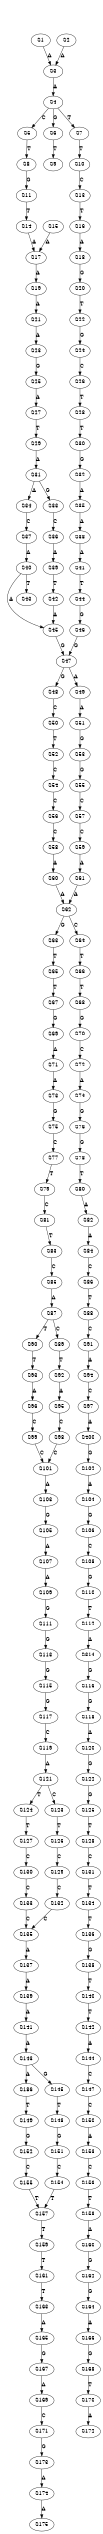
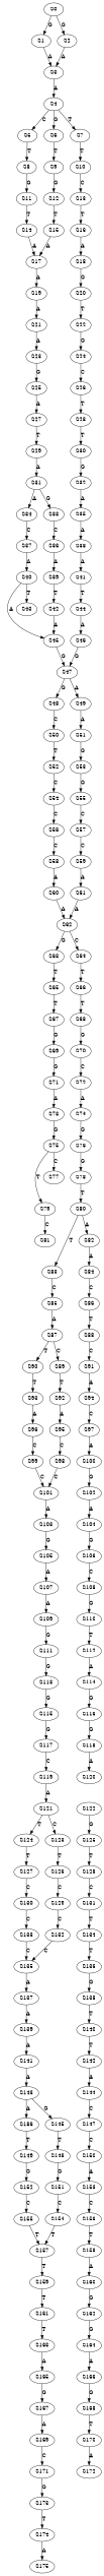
  strict digraph {
+   S0
    S1
    S2
    S3
    S4
    S5
    S6
    S7
    S8
    S9
    S10
    S11
+   S12
    S13
    S14
    S15
    S16
    S17
    S18
    S19
    S20
    S21
    S22
    S23
    S24
    S25
    S26
    S27
    S28
    S29
    S30
    S31
    S32
    S33
    S34
    S35
    S36
    S37
    S38
    S39
    S40
    S41
    S42
    S43
    S45
    S44
    S46
    S47
    S48
    S49
    S50
    S51
    S52
    S53
    S54
    S55
    S56
    S57
    S58
    S59
    S60
    S61
    S62
    S63
    S64
    S65
    S66
    S67
    S68
    S69
    S70
    S71
    S72
    S73
    S74
    S75
    S76
    S77
    S78
    S79
    S80
    S81
    S82
    S83
    S84
    S85
    S86
    S87
    S88
    S89
    S90
    S91
    S92
    S93
    S94
    S95
    S96
    S97
    S98
    S99
-   S100 [label=S400]
+   S100
    S101
    S102
    S103
    S104
    S105
    S106
    S107
    S108
    S109
    S110
    S111
    S112
    S113
-   S114 [label=S314]
+   S114
    S115
    S116
    S117
    S118
    S119
    S120
    S121
    S122
    S123
    S124
    S125
    S126
    S127
    S128
    S129
    S130
    S131
    S132
    S133
    S134
    S135
    S136
    S137
    S138
    S139
    S140
    S141
    S142
    S143
    S144
    S145
    n147 [label=S186]
    S147
    S148
    S149
    S150
    S151
    S152
    S153
    S154
    S155
    S156
    S157
    S158
    S159
    S160
    S161
    S162
    S163
    S164
    S165
    S166
    S167
    S168
    S169
    S170
    S171
    S172
    S173
    S174
    S175
+   S0 -> S1 [label=G]
+   S0 -> S2 [label=G]
    S1 -> S3 [label=A]
    S2 -> S3 [label=A]
    S3 -> S4 [label=A]
    S4 -> S5 [label=C]
    S4 -> S6 [label=G]
    S4 -> S7 [label=T]
    S5 -> S8 [label=T]
    S6 -> S9 [label=T]
    S7 -> S10 [label=T]
    S8 -> S11 [label=G]
+   S9 -> S12 [label=G]
    S10 -> S13 [label=C]
    S11 -> S14 [label=T]
+   S12 -> S15 [label=T]
    S13 -> S16 [label=T]
    S14 -> S17 [label=A]
    S15 -> S17 [label=A]
    S16 -> S18 [label=A]
    S17 -> S19 [label=A]
    S18 -> S20 [label=G]
    S19 -> S21 [label=A]
    S20 -> S22 [label=T]
    S21 -> S23 [label=A]
    S22 -> S24 [label=G]
    S23 -> S25 [label=G]
    S24 -> S26 [label=C]
    S25 -> S27 [label=A]
    S26 -> S28 [label=T]
    S27 -> S29 [label=T]
    S28 -> S30 [label=T]
    S29 -> S31 [label=A]
    S30 -> S32 [label=G]
    S31 -> S33 [label=G]
    S31 -> S34 [label=A]
    S32 -> S35 [label=A]
    S33 -> S36 [label=C]
    S34 -> S37 [label=C]
    S35 -> S38 [label=A]
    S36 -> S39 [label=A]
    S37 -> S40 [label=A]
    S38 -> S41 [label=A]
    S39 -> S42 [label=T]
    S40 -> S43 [label=T]
    S40 -> S45 [label=A]
    S41 -> S44 [label=T]
    S42 -> S45 [label=A]
    S45 -> S47 [label=G]
-   S44 -> S46 [label=G]
+   S44 -> S46 [label=A]
    S46 -> S47 [label=G]
    S47 -> S48 [label=G]
    S47 -> S49 [label=A]
    S48 -> S50 [label=C]
    S49 -> S51 [label=A]
    S50 -> S52 [label=T]
    S51 -> S53 [label=G]
    S52 -> S54 [label=C]
    S53 -> S55 [label=G]
    S54 -> S56 [label=C]
    S55 -> S57 [label=C]
    S56 -> S58 [label=C]
    S57 -> S59 [label=C]
    S58 -> S60 [label=A]
    S59 -> S61 [label=A]
    S60 -> S62 [label=A]
    S61 -> S62 [label=A]
    S62 -> S63 [label=G]
    S62 -> S64 [label=C]
    S63 -> S65 [label=T]
    S64 -> S66 [label=T]
    S65 -> S67 [label=T]
    S66 -> S68 [label=T]
    S67 -> S69 [label=G]
    S68 -> S70 [label=G]
-   S69 -> S71 [label=A]
+   S69 -> S71 [label=G]
    S70 -> S72 [label=C]
    S71 -> S73 [label=A]
    S72 -> S74 [label=A]
    S73 -> S75 [label=G]
    S74 -> S76 [label=G]
    S75 -> S77 [label=C]
    S76 -> S78 [label=G]
-   S77 -> S79 [label=T]
+   S75 -> S79 [label=T]
    S78 -> S80 [label=T]
    S79 -> S81 [label=C]
    S80 -> S82 [label=A]
-   S81 -> S83 [label=T]
+   S80 -> S83 [label=T]
    S82 -> S84 [label=A]
    S83 -> S85 [label=C]
    S84 -> S86 [label=C]
    S85 -> S87 [label=A]
    S86 -> S88 [label=T]
    S87 -> S89 [label=C]
    S87 -> S90 [label=T]
    S88 -> S91 [label=C]
    S89 -> S92 [label=T]
    S90 -> S93 [label=T]
    S91 -> S94 [label=A]
    S92 -> S95 [label=A]
    S93 -> S96 [label=A]
    S94 -> S97 [label=C]
    S95 -> S98 [label=C]
    S96 -> S99 [label=C]
    S97 -> S100 [label=A]
    S98 -> S101 [label=C]
    S99 -> S101 [label=C]
    S100 -> S102 [label=G]
    S101 -> S103 [label=A]
    S102 -> S104 [label=A]
    S103 -> S105 [label=G]
    S104 -> S106 [label=G]
    S105 -> S107 [label=A]
    S106 -> S108 [label=C]
    S107 -> S109 [label=A]
    S108 -> S110 [label=G]
    S109 -> S111 [label=G]
    S110 -> S112 [label=T]
    S111 -> S113 [label=G]
    S112 -> S114 [label=A]
    S113 -> S115 [label=G]
    S114 -> S116 [label=G]
    S115 -> S117 [label=G]
    S116 -> S118 [label=G]
    S117 -> S119 [label=C]
    S118 -> S120 [label=A]
    S119 -> S121 [label=A]
-   S120 -> S122 [label=G]
    S121 -> S123 [label=C]
    S121 -> S124 [label=T]
    S122 -> S125 [label=G]
    S123 -> S126 [label=T]
    S124 -> S127 [label=T]
    S125 -> S128 [label=T]
    S126 -> S129 [label=C]
    S127 -> S130 [label=C]
    S128 -> S131 [label=C]
    S129 -> S132 [label=C]
    S130 -> S133 [label=C]
    S131 -> S134 [label=T]
    S132 -> S135 [label=C]
    S133 -> S135 [label=C]
    S134 -> S136 [label=T]
    S135 -> S137 [label=A]
    S136 -> S138 [label=G]
    S137 -> S139 [label=A]
    S138 -> S140 [label=T]
    S139 -> S141 [label=A]
    S140 -> S142 [label=T]
    S141 -> S143 [label=A]
    S142 -> S144 [label=A]
    S143 -> S145 [label=G]
    S143 -> n147 [label=A]
    S144 -> S147 [label=C]
    S145 -> S148 [label=T]
    n147 -> S149 [label=T]
    S147 -> S150 [label=C]
    S148 -> S151 [label=G]
    S149 -> S152 [label=G]
    S150 -> S153 [label=A]
    S151 -> S154 [label=C]
    S152 -> S155 [label=C]
    S153 -> S156 [label=C]
    S154 -> S157 [label=T]
    S155 -> S157 [label=T]
    S156 -> S158 [label=T]
    S157 -> S159 [label=T]
    S158 -> S160 [label=A]
    S159 -> S161 [label=T]
    S160 -> S162 [label=G]
    S161 -> S163 [label=T]
    S162 -> S164 [label=G]
    S163 -> S165 [label=A]
    S164 -> S166 [label=A]
    S165 -> S167 [label=G]
    S166 -> S168 [label=G]
    S167 -> S169 [label=A]
    S168 -> S170 [label=T]
    S169 -> S171 [label=C]
    S170 -> S172 [label=A]
    S171 -> S173 [label=G]
-   S173 -> S174 [label=A]
+   S173 -> S174 [label=T]
    S174 -> S175 [label=A]
  }
